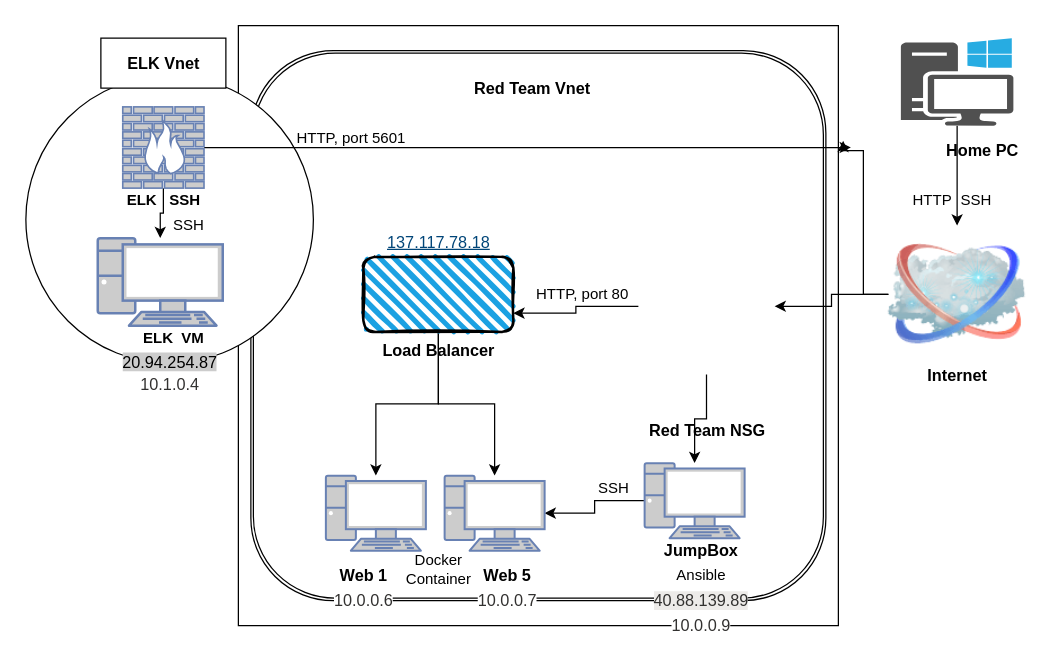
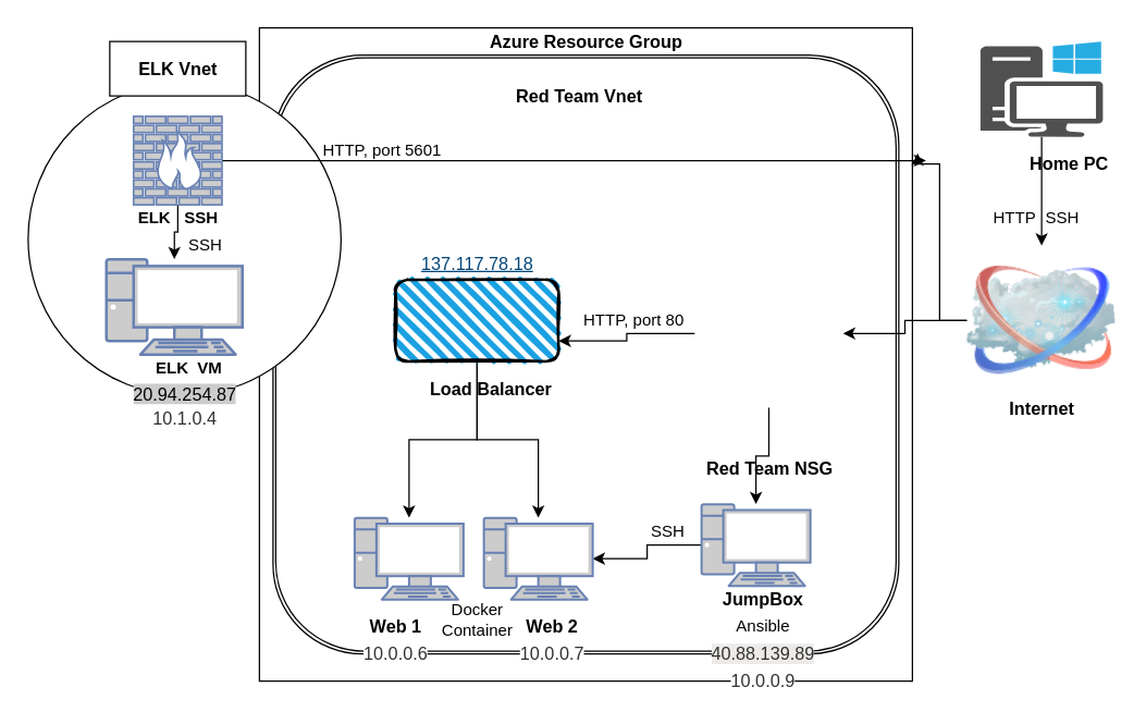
  <mxCell id="0" />
  <mxCell id="1" parent="0" />
  <mxCell id="2" value="" style="whiteSpace=wrap;html=1;aspect=fixed;" parent="1" vertex="1"><mxGeometry x="190" y="20" width="480" height="480" as="geometry" /></mxCell>
  <mxCell id="3" value="" style="shape=ext;double=1;rounded=1;whiteSpace=wrap;html=1;fontSize=13;labelBorderColor=none;textOpacity=0;verticalAlign=bottom;" parent="1" vertex="1"><mxGeometry x="200" y="40" width="460" height="440" as="geometry" /></mxCell>
+ <mxCell id="4" value="Azure Resource Group&lt;br style=&quot;font-size: 13px;&quot;&gt;" style="text;html=1;resizable=0;autosize=1;align=center;verticalAlign=middle;points=[];fillColor=none;strokeColor=none;rounded=0;fontStyle=1;fontSize=13;" parent="1" vertex="1"><mxGeometry x="350" y="20" width="160" height="20" as="geometry" /></mxCell>
  <mxCell id="5" style="edgeStyle=orthogonalEdgeStyle;rounded=0;orthogonalLoop=1;jettySize=auto;html=1;" parent="1" source="6" target="8" edge="1"><mxGeometry relative="1" as="geometry" /></mxCell>
  <mxCell id="6" value="" style="fontColor=#0066CC;verticalAlign=top;verticalLabelPosition=bottom;labelPosition=center;align=center;html=1;outlineConnect=0;fillColor=#CCCCCC;strokeColor=#6881B3;gradientColor=none;gradientDirection=north;strokeWidth=2;shape=mxgraph.networks.pc;fontSize=13;" parent="1" vertex="1"><mxGeometry x="515" y="370" width="80" height="60" as="geometry" /></mxCell>
  <mxCell id="7" value="" style="fontColor=#0066CC;verticalAlign=top;verticalLabelPosition=bottom;labelPosition=center;align=center;html=1;outlineConnect=0;fillColor=#CCCCCC;strokeColor=#6881B3;gradientColor=none;gradientDirection=north;strokeWidth=2;shape=mxgraph.networks.pc;fontSize=13;" parent="1" vertex="1"><mxGeometry x="260" y="380" width="80" height="60" as="geometry" /></mxCell>
  <mxCell id="8" value="" style="fontColor=#0066CC;verticalAlign=top;verticalLabelPosition=bottom;labelPosition=center;align=center;html=1;outlineConnect=0;fillColor=#CCCCCC;strokeColor=#6881B3;gradientColor=none;gradientDirection=north;strokeWidth=2;shape=mxgraph.networks.pc;fontSize=13;" parent="1" vertex="1"><mxGeometry x="355" y="380" width="80" height="60" as="geometry" /></mxCell>
  <mxCell id="9" value="JumpBox&lt;br&gt;" style="text;html=1;resizable=0;autosize=1;align=center;verticalAlign=middle;points=[];fillColor=none;strokeColor=none;rounded=0;fontSize=13;fontStyle=1" parent="1" vertex="1"><mxGeometry x="525" y="430" width="70" height="20" as="geometry" /></mxCell>
  <mxCell id="10" value="Web 1&lt;br&gt;" style="text;html=1;resizable=0;autosize=1;align=center;verticalAlign=middle;points=[];fillColor=none;strokeColor=none;rounded=0;fontSize=13;fontStyle=1" parent="1" vertex="1"><mxGeometry x="265" y="450" width="50" height="20" as="geometry" /></mxCell>
- <mxCell id="11" value="Web 5" style="text;html=1;resizable=0;autosize=1;align=center;verticalAlign=middle;points=[];fillColor=none;strokeColor=none;rounded=0;fontSize=13;fontStyle=1" parent="1" vertex="1"><mxGeometry x="380" y="450" width="50" height="20" as="geometry" /></mxCell>
+ <mxCell id="11" value="Web 2" style="text;html=1;resizable=0;autosize=1;align=center;verticalAlign=middle;points=[];fillColor=none;strokeColor=none;rounded=0;fontSize=13;fontStyle=1" parent="1" vertex="1"><mxGeometry x="380" y="450" width="50" height="20" as="geometry" /></mxCell>
  <mxCell id="12" value="Red Team Vnet" style="text;html=1;resizable=0;autosize=1;align=center;verticalAlign=middle;points=[];fillColor=none;strokeColor=none;rounded=0;fontSize=13;fontStyle=1" parent="1" vertex="1"><mxGeometry x="370" y="60" width="110" height="20" as="geometry" /></mxCell>
  <mxCell id="13" style="edgeStyle=orthogonalEdgeStyle;rounded=0;orthogonalLoop=1;jettySize=auto;html=1;" parent="1" source="14" target="18" edge="1"><mxGeometry relative="1" as="geometry" /></mxCell>
  <mxCell id="14" value="" style="pointerEvents=1;shadow=0;dashed=0;html=1;strokeColor=none;fillColor=#505050;labelPosition=center;verticalLabelPosition=bottom;verticalAlign=top;outlineConnect=0;align=center;shape=mxgraph.office.devices.workstation_pc;fontSize=13;" parent="1" vertex="1"><mxGeometry x="720" y="30" width="90" height="70" as="geometry" /></mxCell>
  <mxCell id="15" value="Home PC&lt;br&gt;" style="text;html=1;resizable=0;autosize=1;align=center;verticalAlign=middle;points=[];fillColor=none;strokeColor=none;rounded=0;fontSize=13;fontStyle=1" parent="1" vertex="1"><mxGeometry x="750" y="110" width="70" height="20" as="geometry" /></mxCell>
  <mxCell id="16" style="edgeStyle=orthogonalEdgeStyle;rounded=0;orthogonalLoop=1;jettySize=auto;html=1;" parent="1" source="18" target="22" edge="1"><mxGeometry relative="1" as="geometry" /></mxCell>
  <mxCell id="17" style="edgeStyle=orthogonalEdgeStyle;rounded=0;orthogonalLoop=1;jettySize=auto;html=1;entryX=1.008;entryY=0.192;entryDx=0;entryDy=0;entryPerimeter=0;" edge="1" parent="1" source="18" target="2"><mxGeometry relative="1" as="geometry"><Array as="points"><mxPoint x="690" y="235" /><mxPoint x="690" y="120" /><mxPoint x="674" y="120" /></Array></mxGeometry></mxCell>
  <mxCell id="18" value="" style="image;html=1;image=img/lib/clip_art/networking/Cloud_128x128.png;fontSize=13;" parent="1" vertex="1"><mxGeometry x="710" y="180" width="110" height="110" as="geometry" /></mxCell>
  <mxCell id="19" value="Internet&lt;br&gt;" style="text;html=1;resizable=0;autosize=1;align=center;verticalAlign=middle;points=[];fillColor=none;strokeColor=none;rounded=0;fontSize=13;fontStyle=1" parent="1" vertex="1"><mxGeometry x="735" y="290" width="60" height="20" as="geometry" /></mxCell>
  <mxCell id="20" style="edgeStyle=orthogonalEdgeStyle;rounded=0;orthogonalLoop=1;jettySize=auto;html=1;" parent="1" source="22" target="6" edge="1"><mxGeometry relative="1" as="geometry" /></mxCell>
  <mxCell id="21" style="edgeStyle=orthogonalEdgeStyle;rounded=0;orthogonalLoop=1;jettySize=auto;html=1;entryX=1;entryY=0.75;entryDx=0;entryDy=0;" parent="1" source="22" target="26" edge="1"><mxGeometry relative="1" as="geometry" /></mxCell>
  <mxCell id="22" value="" style="shape=image;html=1;verticalAlign=top;verticalLabelPosition=bottom;labelBackgroundColor=#ffffff;imageAspect=0;aspect=fixed;image=https://cdn4.iconfinder.com/data/icons/free-glyph-christmas-icons/24/Fireplace-128.png;fontSize=13;" parent="1" vertex="1"><mxGeometry x="510" y="190" width="109" height="109" as="geometry" /></mxCell>
  <mxCell id="23" value="Red Team NSG" style="text;html=1;resizable=0;autosize=1;align=center;verticalAlign=middle;points=[];fillColor=none;strokeColor=none;rounded=0;fontSize=13;fontStyle=1" parent="1" vertex="1"><mxGeometry x="510" y="334" width="110" height="20" as="geometry" /></mxCell>
  <mxCell id="24" style="edgeStyle=orthogonalEdgeStyle;rounded=0;orthogonalLoop=1;jettySize=auto;html=1;" parent="1" source="26" target="8" edge="1"><mxGeometry relative="1" as="geometry" /></mxCell>
  <mxCell id="25" style="edgeStyle=orthogonalEdgeStyle;rounded=0;orthogonalLoop=1;jettySize=auto;html=1;" parent="1" source="26" target="7" edge="1"><mxGeometry relative="1" as="geometry" /></mxCell>
  <mxCell id="26" value="" style="rounded=1;whiteSpace=wrap;html=1;strokeWidth=2;fillWeight=4;hachureGap=8;hachureAngle=45;fillColor=#1ba1e2;sketch=1;fontSize=13;" parent="1" vertex="1"><mxGeometry x="290" y="205" width="120" height="60" as="geometry" /></mxCell>
- <mxCell id="27" value="Load Balancer&lt;br&gt;" style="text;html=1;resizable=0;autosize=1;align=center;verticalAlign=middle;points=[];fillColor=none;strokeColor=none;rounded=0;fontSize=13;fontStyle=1" parent="1" vertex="1"><mxGeometry x="295" y="270" width="110" height="20" as="geometry" /></mxCell>
+ <mxCell id="27" value="Load Balancer&lt;br&gt;" style="text;html=1;resizable=0;autosize=1;align=center;verticalAlign=middle;points=[];fillColor=none;strokeColor=none;rounded=0;fontSize=13;fontStyle=1" parent="1" vertex="1"><mxGeometry x="305" y="275" width="110" height="20" as="geometry" /></mxCell>
  <mxCell id="28" value="SSH" style="text;html=1;resizable=0;autosize=1;align=center;verticalAlign=middle;points=[];fillColor=none;strokeColor=none;rounded=0;" parent="1" vertex="1"><mxGeometry x="760" y="150" width="40" height="20" as="geometry" /></mxCell>
  <mxCell id="29" value="HTTP" style="text;html=1;resizable=0;autosize=1;align=center;verticalAlign=middle;points=[];fillColor=none;strokeColor=none;rounded=0;" parent="1" vertex="1"><mxGeometry x="720" y="150" width="50" height="20" as="geometry" /></mxCell>
  <mxCell id="30" value="HTTP, port 80" style="text;html=1;resizable=0;autosize=1;align=center;verticalAlign=middle;points=[];fillColor=none;strokeColor=none;rounded=0;" parent="1" vertex="1"><mxGeometry x="420" y="225" width="90" height="20" as="geometry" /></mxCell>
  <mxCell id="31" value="Ansible&lt;br&gt;" style="text;html=1;resizable=0;autosize=1;align=center;verticalAlign=middle;points=[];fillColor=none;strokeColor=none;rounded=0;" parent="1" vertex="1"><mxGeometry x="535" y="450" width="50" height="20" as="geometry" /></mxCell>
  <mxCell id="32" value="Docker&lt;br&gt;Container" style="text;html=1;resizable=0;autosize=1;align=center;verticalAlign=middle;points=[];fillColor=none;strokeColor=none;rounded=0;" parent="1" vertex="1"><mxGeometry x="315" y="440" width="70" height="30" as="geometry" /></mxCell>
  <mxCell id="33" value="SSH" style="text;html=1;resizable=0;autosize=1;align=center;verticalAlign=middle;points=[];fillColor=none;strokeColor=none;rounded=0;" parent="1" vertex="1"><mxGeometry x="470" y="380" width="40" height="20" as="geometry" /></mxCell>
  <mxCell id="34" value="&lt;span style=&quot;color: rgb(50 , 49 , 48) ; font-family: &amp;#34;az_ea_font&amp;#34; , &amp;#34;segoe ui&amp;#34; , &amp;#34;az_font&amp;#34; , , , &amp;#34;blinkmacsystemfont&amp;#34; , &amp;#34;roboto&amp;#34; , &amp;#34;oxygen&amp;#34; , &amp;#34;ubuntu&amp;#34; , &amp;#34;cantarell&amp;#34; , &amp;#34;open sans&amp;#34; , &amp;#34;helvetica neue&amp;#34; , sans-serif ; font-size: 13px ; text-align: left ; background-color: rgb(237 , 235 , 233)&quot;&gt;40.88.139.89&lt;/span&gt;" style="text;html=1;resizable=0;autosize=1;align=center;verticalAlign=middle;points=[];fillColor=none;strokeColor=none;rounded=0;" parent="1" vertex="1"><mxGeometry x="515" y="470" width="90" height="20" as="geometry" /></mxCell>
  <mxCell id="35" value="&lt;span style=&quot;color: rgb(50 , 49 , 48) ; font-family: &amp;#34;az_ea_font&amp;#34; , &amp;#34;segoe ui&amp;#34; , &amp;#34;az_font&amp;#34; , , , &amp;#34;blinkmacsystemfont&amp;#34; , &amp;#34;roboto&amp;#34; , &amp;#34;oxygen&amp;#34; , &amp;#34;ubuntu&amp;#34; , &amp;#34;cantarell&amp;#34; , &amp;#34;open sans&amp;#34; , &amp;#34;helvetica neue&amp;#34; , sans-serif ; font-size: 13px ; background-color: rgb(255 , 255 , 255)&quot;&gt;10.0.0.9&lt;/span&gt;" style="text;html=1;resizable=0;autosize=1;align=center;verticalAlign=middle;points=[];fillColor=none;strokeColor=none;rounded=0;" parent="1" vertex="1"><mxGeometry x="530" y="490" width="60" height="20" as="geometry" /></mxCell>
  <mxCell id="36" value="&lt;span style=&quot;color: rgb(50 , 49 , 48) ; font-family: &amp;#34;az_ea_font&amp;#34; , &amp;#34;segoe ui&amp;#34; , &amp;#34;az_font&amp;#34; , , , &amp;#34;blinkmacsystemfont&amp;#34; , &amp;#34;roboto&amp;#34; , &amp;#34;oxygen&amp;#34; , &amp;#34;ubuntu&amp;#34; , &amp;#34;cantarell&amp;#34; , &amp;#34;open sans&amp;#34; , &amp;#34;helvetica neue&amp;#34; , sans-serif ; font-size: 13px ; background-color: rgb(255 , 255 , 255)&quot;&gt;10.0.0.6&lt;/span&gt;" style="text;html=1;resizable=0;autosize=1;align=center;verticalAlign=middle;points=[];fillColor=none;strokeColor=none;rounded=0;" parent="1" vertex="1"><mxGeometry x="260" y="470" width="60" height="20" as="geometry" /></mxCell>
  <mxCell id="37" value="&lt;span style=&quot;color: rgb(50 , 49 , 48) ; font-family: &amp;#34;az_ea_font&amp;#34; , &amp;#34;segoe ui&amp;#34; , &amp;#34;az_font&amp;#34; , , , &amp;#34;blinkmacsystemfont&amp;#34; , &amp;#34;roboto&amp;#34; , &amp;#34;oxygen&amp;#34; , &amp;#34;ubuntu&amp;#34; , &amp;#34;cantarell&amp;#34; , &amp;#34;open sans&amp;#34; , &amp;#34;helvetica neue&amp;#34; , sans-serif ; font-size: 13px ; background-color: rgb(255 , 255 , 255)&quot;&gt;10.0.0.7&lt;/span&gt;" style="text;html=1;resizable=0;autosize=1;align=center;verticalAlign=middle;points=[];fillColor=none;strokeColor=none;rounded=0;" parent="1" vertex="1"><mxGeometry x="375" y="470" width="60" height="20" as="geometry" /></mxCell>
  <mxCell id="38" value="&lt;a class=&quot;msportalfx-text-primary fxc-essentials-value fxs-portal-text fxs-fxclick&quot; tabindex=&quot;0&quot; title=&quot;137.117.78.18 (LoadBalancerIPadd)&quot; id=&quot;_essentials_127&quot; href=&quot;https://portal.azure.com/#blade/HubsExtension/ResourceMenuBlade/id/%2Fsubscriptions%2F80dcfeae-1093-412e-968d-aa74a8e915c5%2FresourceGroups%2FRed-Team%2Fproviders%2FMicrosoft.Network%2FloadBalancers%2FLoadBalancer/menuid/frontendIpPool&quot; style=&quot;font-size: 13px ; color: rgb(0 , 69 , 120) ; cursor: pointer ; outline-color: rgb(96 , 94 , 92) ; overflow: hidden ; height: 18px ; line-height: 18px ; display: inline-block ; text-overflow: ellipsis ; text-align: left ; max-width: 100% ; padding: 0px ; border: 0px ; font-family: &amp;#34;az_ea_font&amp;#34; , &amp;#34;segoe ui&amp;#34; , &amp;#34;az_font&amp;#34; , , , &amp;#34;blinkmacsystemfont&amp;#34; , &amp;#34;roboto&amp;#34; , &amp;#34;oxygen&amp;#34; , &amp;#34;ubuntu&amp;#34; , &amp;#34;cantarell&amp;#34; , &amp;#34;open sans&amp;#34; , &amp;#34;helvetica neue&amp;#34; , sans-serif ; background-color: rgb(255 , 255 , 255) ; outline-style: none&quot;&gt;137.117.78.18&lt;/a&gt;" style="text;html=1;resizable=0;autosize=1;align=center;verticalAlign=middle;points=[];fillColor=none;strokeColor=none;rounded=0;" parent="1" vertex="1"><mxGeometry x="300" y="180" width="100" height="30" as="geometry" /></mxCell>
  <mxCell id="39" value="" style="ellipse;whiteSpace=wrap;html=1;aspect=fixed;" vertex="1" parent="1"><mxGeometry y="60" width="230" height="230" as="geometry" x="20" /></mxCell>
  <mxCell id="40" style="edgeStyle=orthogonalEdgeStyle;rounded=0;orthogonalLoop=1;jettySize=auto;html=1;" edge="1" parent="1" source="42"><mxGeometry relative="1" as="geometry"><mxPoint x="680" y="117.5" as="targetPoint" /></mxGeometry></mxCell>
  <mxCell id="41" style="edgeStyle=orthogonalEdgeStyle;rounded=0;orthogonalLoop=1;jettySize=auto;html=1;" edge="1" parent="1" source="42" target="44"><mxGeometry relative="1" as="geometry" /></mxCell>
  <mxCell id="42" value="" style="fontColor=#0066CC;verticalAlign=top;verticalLabelPosition=bottom;labelPosition=center;align=center;html=1;outlineConnect=0;fillColor=#CCCCCC;strokeColor=#6881B3;gradientColor=none;gradientDirection=north;strokeWidth=2;shape=mxgraph.networks.firewall;" vertex="1" parent="1"><mxGeometry x="97.5" y="85" width="65" height="65" as="geometry" /></mxCell>
  <mxCell id="43" value="&lt;b&gt;ELK&amp;nbsp; &amp;nbsp;SSH&lt;/b&gt;" style="text;html=1;resizable=0;autosize=1;align=center;verticalAlign=middle;points=[];fillColor=none;strokeColor=none;rounded=0;" vertex="1" parent="1"><mxGeometry x="90" y="150" width="80" height="20" as="geometry" /></mxCell>
  <mxCell id="44" value="" style="fontColor=#0066CC;verticalAlign=top;verticalLabelPosition=bottom;labelPosition=center;align=center;html=1;outlineConnect=0;fillColor=#CCCCCC;strokeColor=#6881B3;gradientColor=none;gradientDirection=north;strokeWidth=2;shape=mxgraph.networks.pc;" vertex="1" parent="1"><mxGeometry x="77.5" y="190" width="100" height="70" as="geometry" /></mxCell>
  <mxCell id="45" value="" style="rounded=0;whiteSpace=wrap;html=1;" vertex="1" parent="1"><mxGeometry x="80" y="30" width="100" height="40" as="geometry" /></mxCell>
  <mxCell id="46" value="&lt;b&gt;&lt;font style=&quot;font-size: 13px&quot;&gt;ELK Vnet&lt;/font&gt;&lt;/b&gt;" style="text;html=1;resizable=0;autosize=1;align=center;verticalAlign=middle;points=[];fillColor=none;strokeColor=none;rounded=0;" vertex="1" parent="1"><mxGeometry x="95" y="40" width="70" height="20" as="geometry" /></mxCell>
  <mxCell id="47" value="&lt;br&gt;&lt;span style=&quot;color: rgb(50 , 49 , 48) ; font-family: &amp;#34;az_ea_font&amp;#34; , &amp;#34;segoe ui&amp;#34; , &amp;#34;az_font&amp;#34; , , , &amp;#34;blinkmacsystemfont&amp;#34; , &amp;#34;roboto&amp;#34; , &amp;#34;oxygen&amp;#34; , &amp;#34;ubuntu&amp;#34; , &amp;#34;cantarell&amp;#34; , &amp;#34;open sans&amp;#34; , &amp;#34;helvetica neue&amp;#34; , sans-serif ; font-size: 13px ; background-color: rgb(255 , 255 , 255)&quot;&gt;10.1.0.4&lt;/span&gt;" style="text;html=1;resizable=0;autosize=1;align=center;verticalAlign=middle;points=[];fillColor=none;strokeColor=none;rounded=0;" vertex="1" parent="1"><mxGeometry x="105" y="285" width="60" height="30" as="geometry" /></mxCell>
  <mxCell id="48" value="&lt;font style=&quot;background-color: rgb(204 , 204 , 204) ; font-size: 13px&quot;&gt;20.94.254.87&lt;/font&gt;" style="text;html=1;resizable=0;autosize=1;align=center;verticalAlign=middle;points=[];fillColor=none;strokeColor=none;rounded=0;" vertex="1" parent="1"><mxGeometry x="90" y="279" width="90" height="20" as="geometry" /></mxCell>
  <mxCell id="49" value="&lt;b&gt;ELK&amp;nbsp; VM&lt;/b&gt;" style="text;html=1;resizable=0;autosize=1;align=center;verticalAlign=middle;points=[];fillColor=none;strokeColor=none;rounded=0;" vertex="1" parent="1"><mxGeometry x="107.5" y="260" width="60" height="20" as="geometry" /></mxCell>
  <mxCell id="50" value="SSH" style="text;html=1;resizable=0;autosize=1;align=center;verticalAlign=middle;points=[];fillColor=none;strokeColor=none;rounded=0;" vertex="1" parent="1"><mxGeometry x="130" y="170" width="40" height="20" as="geometry" /></mxCell>
  <mxCell id="51" value="HTTP, port 5601" style="text;html=1;resizable=0;autosize=1;align=center;verticalAlign=middle;points=[];fillColor=none;strokeColor=none;rounded=0;" vertex="1" parent="1"><mxGeometry x="230" y="100" width="100" height="20" as="geometry" /></mxCell>
